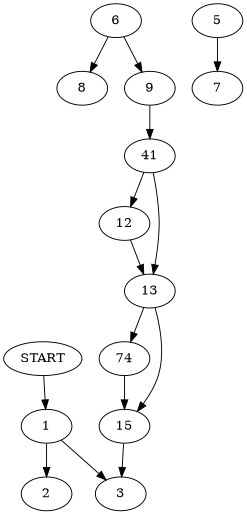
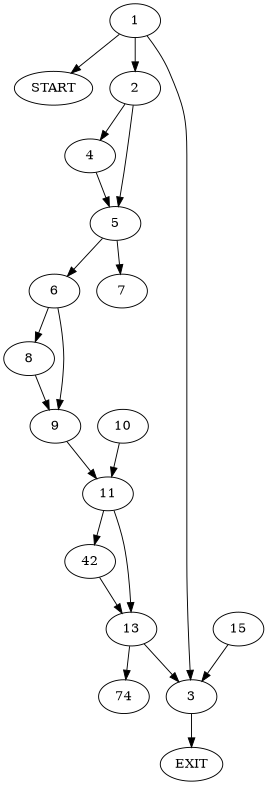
  digraph {
    n1 [label=START]
    1
    2
    3
+   n5 [label=EXIT]
+   4
    5
    6
    7
    8
    9
-   11 [label=41]
-   12
+   11
+   10
+   12 [label=42]
    13
    n16 [label=74]
    15
-   n1 -> 1
+   1 -> n1
    1 -> 2
    1 -> 3
+   2 -> 4
+   2 -> 5
+   3 -> n5
+   4 -> 5
+   5 -> 6
    5 -> 7
    6 -> 8
    6 -> 9
+   8 -> 9
    9 -> 11
    11 -> 12
    11 -> 13
+   10 -> 11
    12 -> 13
    13 -> n16
-   13 -> 15
-   n16 -> 15
+   13 -> 3
    15 -> 3
  }
